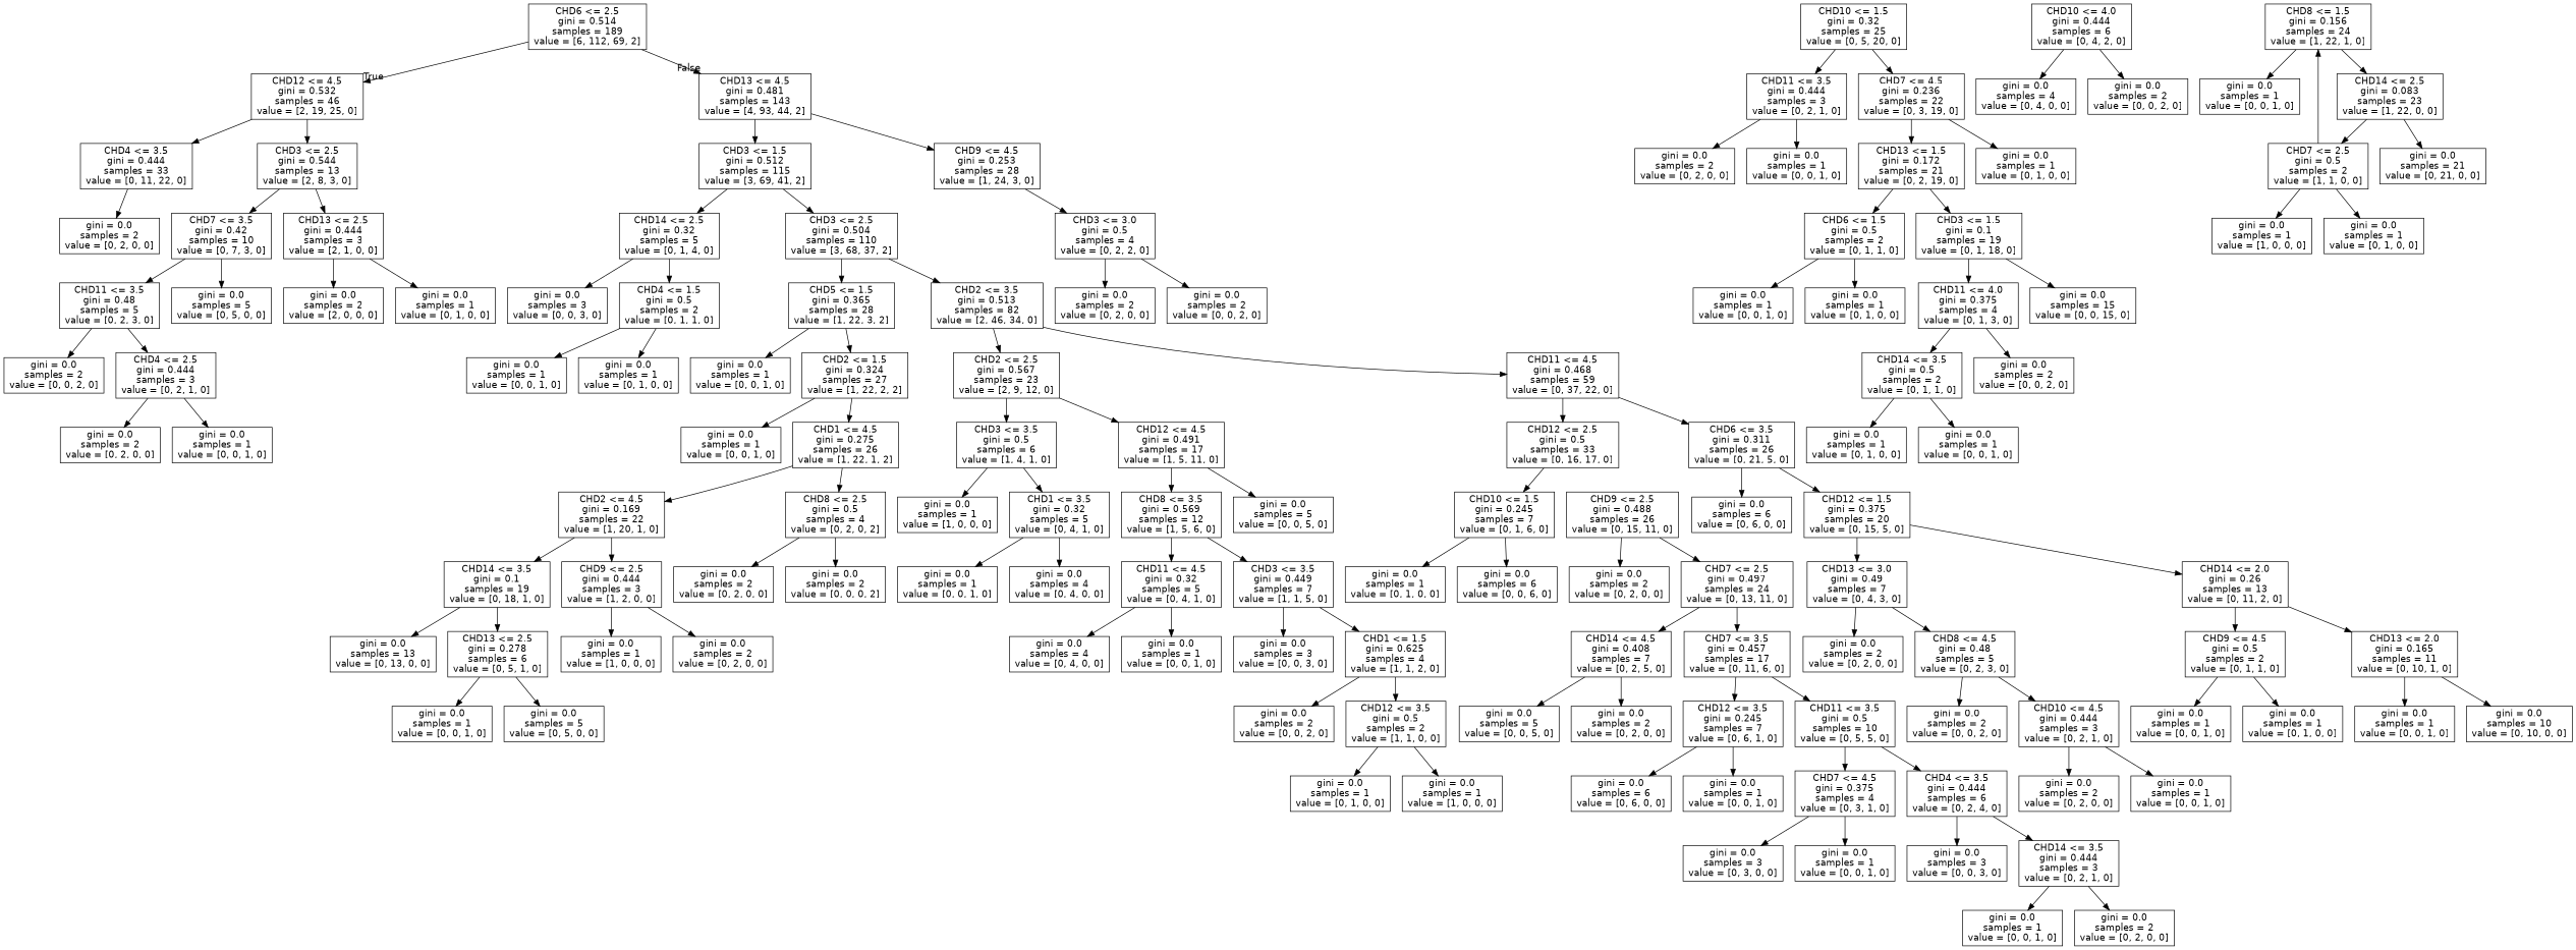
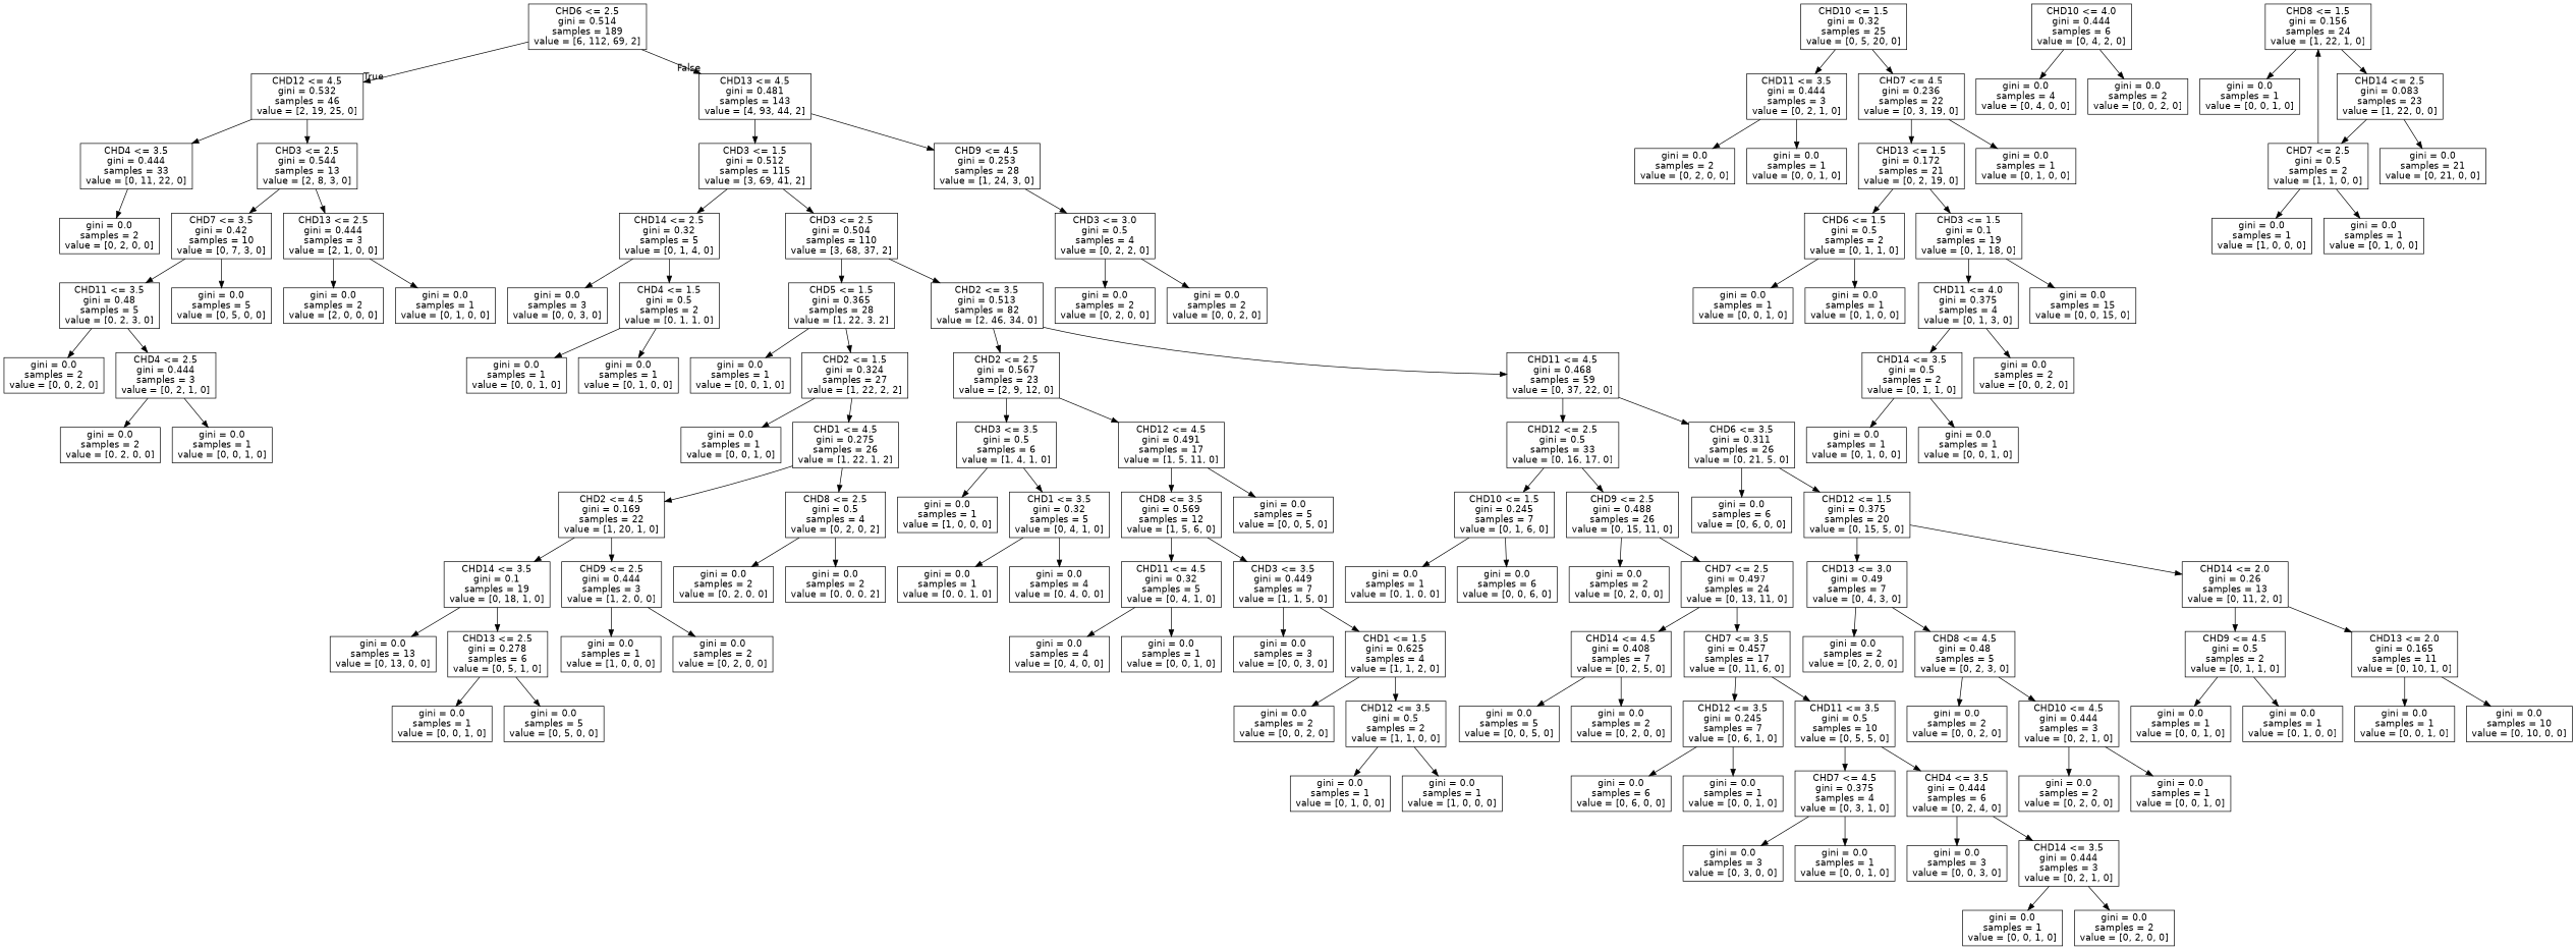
  digraph {
    node [fontname=helvetica shape=box]
    edge [fontname=helvetica]
    n1 [label="CHD6 <= 2.5\ngini = 0.514\nsamples = 189\nvalue = [6, 112, 69, 2]"]
    n2 [label="CHD12 <= 4.5\ngini = 0.532\nsamples = 46\nvalue = [2, 19, 25, 0]"]
    n3 [label="CHD13 <= 4.5\ngini = 0.481\nsamples = 143\nvalue = [4, 93, 44, 2]"]
    n4 [label="CHD4 <= 3.5\ngini = 0.444\nsamples = 33\nvalue = [0, 11, 22, 0]"]
    n5 [label="CHD3 <= 2.5\ngini = 0.544\nsamples = 13\nvalue = [2, 8, 3, 0]"]
    n6 [label="CHD3 <= 1.5\ngini = 0.512\nsamples = 115\nvalue = [3, 69, 41, 2]"]
    n7 [label="CHD9 <= 4.5\ngini = 0.253\nsamples = 28\nvalue = [1, 24, 3, 0]"]
    n8 [label="gini = 0.0\nsamples = 2\nvalue = [0, 2, 0, 0]"]
    n9 [label="CHD7 <= 3.5\ngini = 0.42\nsamples = 10\nvalue = [0, 7, 3, 0]"]
    n10 [label="CHD13 <= 2.5\ngini = 0.444\nsamples = 3\nvalue = [2, 1, 0, 0]"]
    n11 [label="CHD10 <= 1.5\ngini = 0.32\nsamples = 25\nvalue = [0, 5, 20, 0]"]
    n12 [label="CHD11 <= 3.5\ngini = 0.444\nsamples = 3\nvalue = [0, 2, 1, 0]"]
    n13 [label="CHD7 <= 4.5\ngini = 0.236\nsamples = 22\nvalue = [0, 3, 19, 0]"]
    n14 [label="CHD10 <= 4.0\ngini = 0.444\nsamples = 6\nvalue = [0, 4, 2, 0]"]
    n15 [label="gini = 0.0\nsamples = 4\nvalue = [0, 4, 0, 0]"]
    n16 [label="gini = 0.0\nsamples = 2\nvalue = [0, 0, 2, 0]"]
    n17 [label="gini = 0.0\nsamples = 2\nvalue = [0, 2, 0, 0]"]
    n18 [label="gini = 0.0\nsamples = 1\nvalue = [0, 0, 1, 0]"]
    n19 [label="CHD13 <= 1.5\ngini = 0.172\nsamples = 21\nvalue = [0, 2, 19, 0]"]
    n20 [label="gini = 0.0\nsamples = 1\nvalue = [0, 1, 0, 0]"]
    n21 [label="CHD6 <= 1.5\ngini = 0.5\nsamples = 2\nvalue = [0, 1, 1, 0]"]
    n22 [label="CHD3 <= 1.5\ngini = 0.1\nsamples = 19\nvalue = [0, 1, 18, 0]"]
    n23 [label="gini = 0.0\nsamples = 1\nvalue = [0, 0, 1, 0]"]
    n24 [label="gini = 0.0\nsamples = 1\nvalue = [0, 1, 0, 0]"]
    n25 [label="CHD11 <= 4.0\ngini = 0.375\nsamples = 4\nvalue = [0, 1, 3, 0]"]
    n26 [label="gini = 0.0\nsamples = 15\nvalue = [0, 0, 15, 0]"]
    n27 [label="CHD14 <= 3.5\ngini = 0.5\nsamples = 2\nvalue = [0, 1, 1, 0]"]
    n28 [label="gini = 0.0\nsamples = 2\nvalue = [0, 0, 2, 0]"]
    n29 [label="gini = 0.0\nsamples = 1\nvalue = [0, 1, 0, 0]"]
    n30 [label="gini = 0.0\nsamples = 1\nvalue = [0, 0, 1, 0]"]
    n31 [label="CHD11 <= 3.5\ngini = 0.48\nsamples = 5\nvalue = [0, 2, 3, 0]"]
    n32 [label="gini = 0.0\nsamples = 5\nvalue = [0, 5, 0, 0]"]
    n33 [label="gini = 0.0\nsamples = 2\nvalue = [2, 0, 0, 0]"]
    n34 [label="gini = 0.0\nsamples = 1\nvalue = [0, 1, 0, 0]"]
    n35 [label="gini = 0.0\nsamples = 2\nvalue = [0, 0, 2, 0]"]
    n36 [label="CHD4 <= 2.5\ngini = 0.444\nsamples = 3\nvalue = [0, 2, 1, 0]"]
    n37 [label="gini = 0.0\nsamples = 2\nvalue = [0, 2, 0, 0]"]
    n38 [label="gini = 0.0\nsamples = 1\nvalue = [0, 0, 1, 0]"]
    n39 [label="CHD14 <= 2.5\ngini = 0.32\nsamples = 5\nvalue = [0, 1, 4, 0]"]
    n40 [label="CHD3 <= 2.5\ngini = 0.504\nsamples = 110\nvalue = [3, 68, 37, 2]"]
    n41 [label="CHD3 <= 3.0\ngini = 0.5\nsamples = 4\nvalue = [0, 2, 2, 0]"]
    n42 [label="gini = 0.0\nsamples = 3\nvalue = [0, 0, 3, 0]"]
    n43 [label="CHD4 <= 1.5\ngini = 0.5\nsamples = 2\nvalue = [0, 1, 1, 0]"]
    n44 [label="CHD5 <= 1.5\ngini = 0.365\nsamples = 28\nvalue = [1, 22, 3, 2]"]
    n45 [label="CHD2 <= 3.5\ngini = 0.513\nsamples = 82\nvalue = [2, 46, 34, 0]"]
    n46 [label="gini = 0.0\nsamples = 1\nvalue = [0, 0, 1, 0]"]
    n47 [label="gini = 0.0\nsamples = 1\nvalue = [0, 1, 0, 0]"]
    n48 [label="gini = 0.0\nsamples = 1\nvalue = [0, 0, 1, 0]"]
    n49 [label="CHD2 <= 1.5\ngini = 0.324\nsamples = 27\nvalue = [1, 22, 2, 2]"]
    n50 [label="CHD2 <= 2.5\ngini = 0.567\nsamples = 23\nvalue = [2, 9, 12, 0]"]
    n51 [label="CHD11 <= 4.5\ngini = 0.468\nsamples = 59\nvalue = [0, 37, 22, 0]"]
    n52 [label="gini = 0.0\nsamples = 1\nvalue = [0, 0, 1, 0]"]
    n53 [label="CHD1 <= 4.5\ngini = 0.275\nsamples = 26\nvalue = [1, 22, 1, 2]"]
    n54 [label="CHD2 <= 4.5\ngini = 0.169\nsamples = 22\nvalue = [1, 20, 1, 0]"]
    n55 [label="CHD8 <= 2.5\ngini = 0.5\nsamples = 4\nvalue = [0, 2, 0, 2]"]
    n56 [label="CHD14 <= 3.5\ngini = 0.1\nsamples = 19\nvalue = [0, 18, 1, 0]"]
    n57 [label="CHD9 <= 2.5\ngini = 0.444\nsamples = 3\nvalue = [1, 2, 0, 0]"]
    n58 [label="gini = 0.0\nsamples = 2\nvalue = [0, 2, 0, 0]"]
    n59 [label="gini = 0.0\nsamples = 2\nvalue = [0, 0, 0, 2]"]
    n60 [label="gini = 0.0\nsamples = 13\nvalue = [0, 13, 0, 0]"]
    n61 [label="CHD13 <= 2.5\ngini = 0.278\nsamples = 6\nvalue = [0, 5, 1, 0]"]
    n62 [label="gini = 0.0\nsamples = 1\nvalue = [1, 0, 0, 0]"]
    n63 [label="gini = 0.0\nsamples = 2\nvalue = [0, 2, 0, 0]"]
    n64 [label="gini = 0.0\nsamples = 1\nvalue = [0, 0, 1, 0]"]
    n65 [label="gini = 0.0\nsamples = 5\nvalue = [0, 5, 0, 0]"]
    n66 [label="CHD3 <= 3.5\ngini = 0.5\nsamples = 6\nvalue = [1, 4, 1, 0]"]
    n67 [label="CHD12 <= 4.5\ngini = 0.491\nsamples = 17\nvalue = [1, 5, 11, 0]"]
    n68 [label="CHD12 <= 2.5\ngini = 0.5\nsamples = 33\nvalue = [0, 16, 17, 0]"]
    n69 [label="CHD6 <= 3.5\ngini = 0.311\nsamples = 26\nvalue = [0, 21, 5, 0]"]
    n70 [label="gini = 0.0\nsamples = 1\nvalue = [1, 0, 0, 0]"]
    n71 [label="CHD1 <= 3.5\ngini = 0.32\nsamples = 5\nvalue = [0, 4, 1, 0]"]
    n72 [label="CHD8 <= 3.5\ngini = 0.569\nsamples = 12\nvalue = [1, 5, 6, 0]"]
    n73 [label="gini = 0.0\nsamples = 5\nvalue = [0, 0, 5, 0]"]
    n74 [label="gini = 0.0\nsamples = 1\nvalue = [0, 0, 1, 0]"]
    n75 [label="gini = 0.0\nsamples = 4\nvalue = [0, 4, 0, 0]"]
    n76 [label="CHD11 <= 4.5\ngini = 0.32\nsamples = 5\nvalue = [0, 4, 1, 0]"]
    n77 [label="CHD3 <= 3.5\ngini = 0.449\nsamples = 7\nvalue = [1, 1, 5, 0]"]
    n78 [label="gini = 0.0\nsamples = 4\nvalue = [0, 4, 0, 0]"]
    n79 [label="gini = 0.0\nsamples = 1\nvalue = [0, 0, 1, 0]"]
    n80 [label="gini = 0.0\nsamples = 3\nvalue = [0, 0, 3, 0]"]
    n81 [label="CHD1 <= 1.5\ngini = 0.625\nsamples = 4\nvalue = [1, 1, 2, 0]"]
    n82 [label="gini = 0.0\nsamples = 2\nvalue = [0, 0, 2, 0]"]
    n83 [label="CHD12 <= 3.5\ngini = 0.5\nsamples = 2\nvalue = [1, 1, 0, 0]"]
    n84 [label="gini = 0.0\nsamples = 1\nvalue = [0, 1, 0, 0]"]
    n85 [label="gini = 0.0\nsamples = 1\nvalue = [1, 0, 0, 0]"]
    n86 [label="CHD10 <= 1.5\ngini = 0.245\nsamples = 7\nvalue = [0, 1, 6, 0]"]
    n87 [label="CHD9 <= 2.5\ngini = 0.488\nsamples = 26\nvalue = [0, 15, 11, 0]"]
    n88 [label="gini = 0.0\nsamples = 6\nvalue = [0, 6, 0, 0]"]
    n89 [label="CHD12 <= 1.5\ngini = 0.375\nsamples = 20\nvalue = [0, 15, 5, 0]"]
    n90 [label="gini = 0.0\nsamples = 1\nvalue = [0, 1, 0, 0]"]
    n91 [label="gini = 0.0\nsamples = 6\nvalue = [0, 0, 6, 0]"]
    n92 [label="gini = 0.0\nsamples = 2\nvalue = [0, 2, 0, 0]"]
    n93 [label="CHD7 <= 2.5\ngini = 0.497\nsamples = 24\nvalue = [0, 13, 11, 0]"]
    n94 [label="CHD14 <= 4.5\ngini = 0.408\nsamples = 7\nvalue = [0, 2, 5, 0]"]
    n95 [label="CHD7 <= 3.5\ngini = 0.457\nsamples = 17\nvalue = [0, 11, 6, 0]"]
    n96 [label="gini = 0.0\nsamples = 5\nvalue = [0, 0, 5, 0]"]
    n97 [label="gini = 0.0\nsamples = 2\nvalue = [0, 2, 0, 0]"]
    n98 [label="CHD12 <= 3.5\ngini = 0.245\nsamples = 7\nvalue = [0, 6, 1, 0]"]
    n99 [label="CHD11 <= 3.5\ngini = 0.5\nsamples = 10\nvalue = [0, 5, 5, 0]"]
    n100 [label="gini = 0.0\nsamples = 6\nvalue = [0, 6, 0, 0]"]
    n101 [label="gini = 0.0\nsamples = 1\nvalue = [0, 0, 1, 0]"]
    n102 [label="CHD7 <= 4.5\ngini = 0.375\nsamples = 4\nvalue = [0, 3, 1, 0]"]
    n103 [label="CHD4 <= 3.5\ngini = 0.444\nsamples = 6\nvalue = [0, 2, 4, 0]"]
    n104 [label="gini = 0.0\nsamples = 3\nvalue = [0, 3, 0, 0]"]
    n105 [label="gini = 0.0\nsamples = 1\nvalue = [0, 0, 1, 0]"]
    n106 [label="gini = 0.0\nsamples = 3\nvalue = [0, 0, 3, 0]"]
    n107 [label="CHD14 <= 3.5\ngini = 0.444\nsamples = 3\nvalue = [0, 2, 1, 0]"]
    n108 [label="gini = 0.0\nsamples = 1\nvalue = [0, 0, 1, 0]"]
    n109 [label="gini = 0.0\nsamples = 2\nvalue = [0, 2, 0, 0]"]
    n110 [label="CHD13 <= 3.0\ngini = 0.49\nsamples = 7\nvalue = [0, 4, 3, 0]"]
    n111 [label="CHD14 <= 2.0\ngini = 0.26\nsamples = 13\nvalue = [0, 11, 2, 0]"]
    n112 [label="gini = 0.0\nsamples = 2\nvalue = [0, 2, 0, 0]"]
    n113 [label="CHD8 <= 4.5\ngini = 0.48\nsamples = 5\nvalue = [0, 2, 3, 0]"]
    n114 [label="CHD9 <= 4.5\ngini = 0.5\nsamples = 2\nvalue = [0, 1, 1, 0]"]
    n115 [label="CHD13 <= 2.0\ngini = 0.165\nsamples = 11\nvalue = [0, 10, 1, 0]"]
    n116 [label="gini = 0.0\nsamples = 2\nvalue = [0, 0, 2, 0]"]
    n117 [label="CHD10 <= 4.5\ngini = 0.444\nsamples = 3\nvalue = [0, 2, 1, 0]"]
    n118 [label="gini = 0.0\nsamples = 2\nvalue = [0, 2, 0, 0]"]
    n119 [label="gini = 0.0\nsamples = 1\nvalue = [0, 0, 1, 0]"]
    n120 [label="gini = 0.0\nsamples = 1\nvalue = [0, 0, 1, 0]"]
    n121 [label="gini = 0.0\nsamples = 1\nvalue = [0, 1, 0, 0]"]
    n122 [label="gini = 0.0\nsamples = 1\nvalue = [0, 0, 1, 0]"]
    n123 [label="gini = 0.0\nsamples = 10\nvalue = [0, 10, 0, 0]"]
    n124 [label="CHD8 <= 1.5\ngini = 0.156\nsamples = 24\nvalue = [1, 22, 1, 0]"]
    n125 [label="gini = 0.0\nsamples = 1\nvalue = [0, 0, 1, 0]"]
    n126 [label="CHD14 <= 2.5\ngini = 0.083\nsamples = 23\nvalue = [1, 22, 0, 0]"]
    n127 [label="gini = 0.0\nsamples = 2\nvalue = [0, 2, 0, 0]"]
    n128 [label="gini = 0.0\nsamples = 2\nvalue = [0, 0, 2, 0]"]
    n129 [label="CHD7 <= 2.5\ngini = 0.5\nsamples = 2\nvalue = [1, 1, 0, 0]"]
    n130 [label="gini = 0.0\nsamples = 21\nvalue = [0, 21, 0, 0]"]
    n131 [label="gini = 0.0\nsamples = 1\nvalue = [1, 0, 0, 0]"]
    n132 [label="gini = 0.0\nsamples = 1\nvalue = [0, 1, 0, 0]"]
    n1 -> n2 [headlabel=True labelangle=45 labeldistance=2.5]
    n1 -> n3 [headlabel=False labelangle=-45 labeldistance=2.5]
    n2 -> n4
    n2 -> n5
    n3 -> n6
    n3 -> n7
    n4 -> n8
    n5 -> n9
    n5 -> n10
    n6 -> n39
    n6 -> n40
    n7 -> n41
    n9 -> n31
    n9 -> n32
    n10 -> n33
    n10 -> n34
    n11 -> n12
    n11 -> n13
    n12 -> n17
    n12 -> n18
    n13 -> n19
    n13 -> n20
    n14 -> n15
    n14 -> n16
    n19 -> n21
    n19 -> n22
    n21 -> n23
    n21 -> n24
    n22 -> n25
    n22 -> n26
    n25 -> n27
    n25 -> n28
    n27 -> n29
    n27 -> n30
    n31 -> n35
    n31 -> n36
    n36 -> n37
    n36 -> n38
    n39 -> n42
    n39 -> n43
    n40 -> n44
    n40 -> n45
    n41 -> n127
    n41 -> n128
    n43 -> n46
    n43 -> n47
    n44 -> n48
    n44 -> n49
    n45 -> n50
    n45 -> n51
    n49 -> n52
    n49 -> n53
    n50 -> n66
    n50 -> n67
    n51 -> n68
    n51 -> n69
    n53 -> n54
    n53 -> n55
    n54 -> n56
    n54 -> n57
    n55 -> n58
    n55 -> n59
    n56 -> n60
    n56 -> n61
    n57 -> n62
    n57 -> n63
    n61 -> n64
    n61 -> n65
    n66 -> n70
    n66 -> n71
    n67 -> n72
    n67 -> n73
    n68 -> n86
+   n68 -> n87
    n69 -> n88
    n69 -> n89
    n71 -> n74
    n71 -> n75
    n72 -> n76
    n72 -> n77
    n76 -> n78
    n76 -> n79
    n77 -> n80
    n77 -> n81
    n81 -> n82
    n81 -> n83
    n83 -> n84
    n83 -> n85
    n86 -> n90
    n86 -> n91
    n87 -> n92
    n87 -> n93
    n89 -> n110
    n89 -> n111
    n93 -> n94
    n93 -> n95
    n94 -> n96
    n94 -> n97
    n95 -> n98
    n95 -> n99
    n98 -> n100
    n98 -> n101
    n99 -> n102
    n99 -> n103
    n102 -> n104
    n102 -> n105
    n103 -> n106
    n103 -> n107
    n107 -> n108
    n107 -> n109
    n110 -> n112
    n110 -> n113
    n111 -> n114
    n111 -> n115
    n113 -> n116
    n113 -> n117
    n114 -> n120
    n114 -> n121
    n115 -> n122
    n115 -> n123
    n117 -> n118
    n117 -> n119
    n124 -> n125
    n124 -> n126
    n126 -> n129
    n126 -> n130
    n129 -> n124
    n129 -> n131
    n129 -> n132
  }
